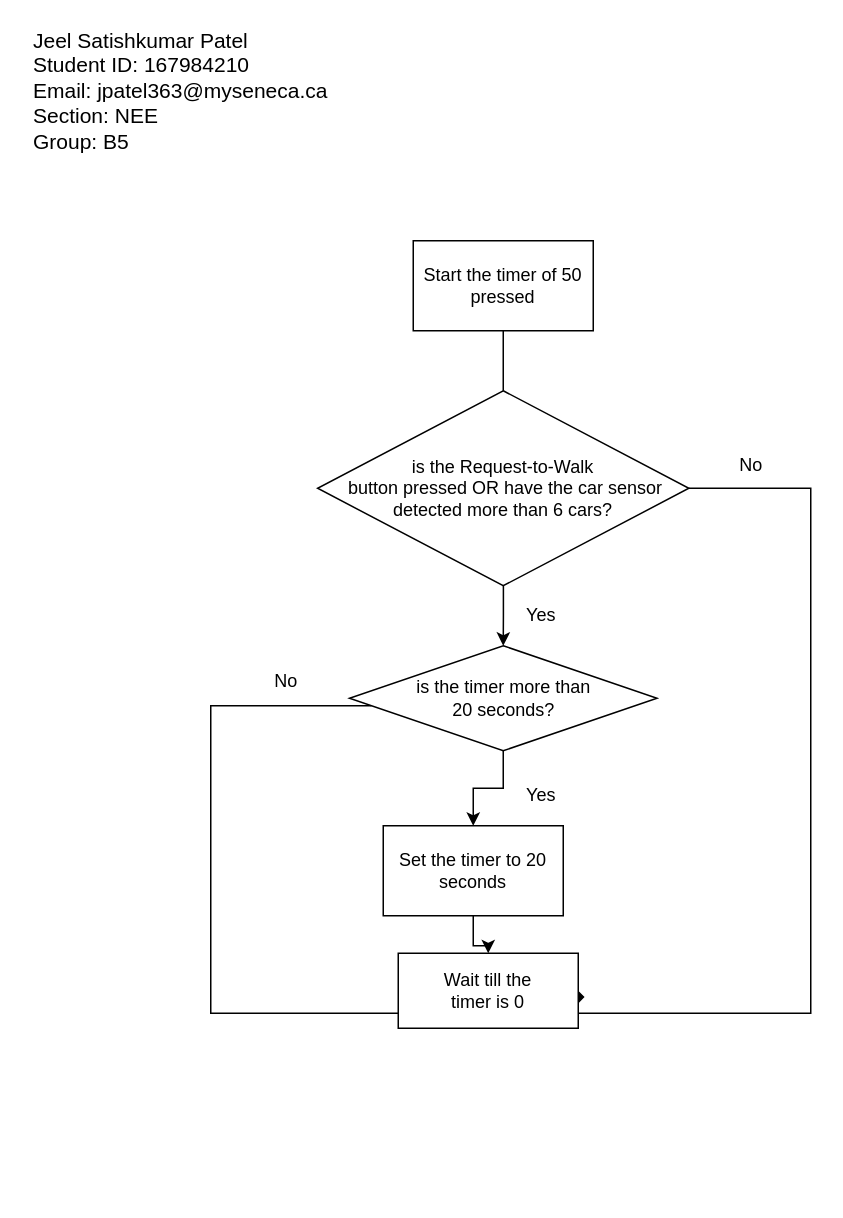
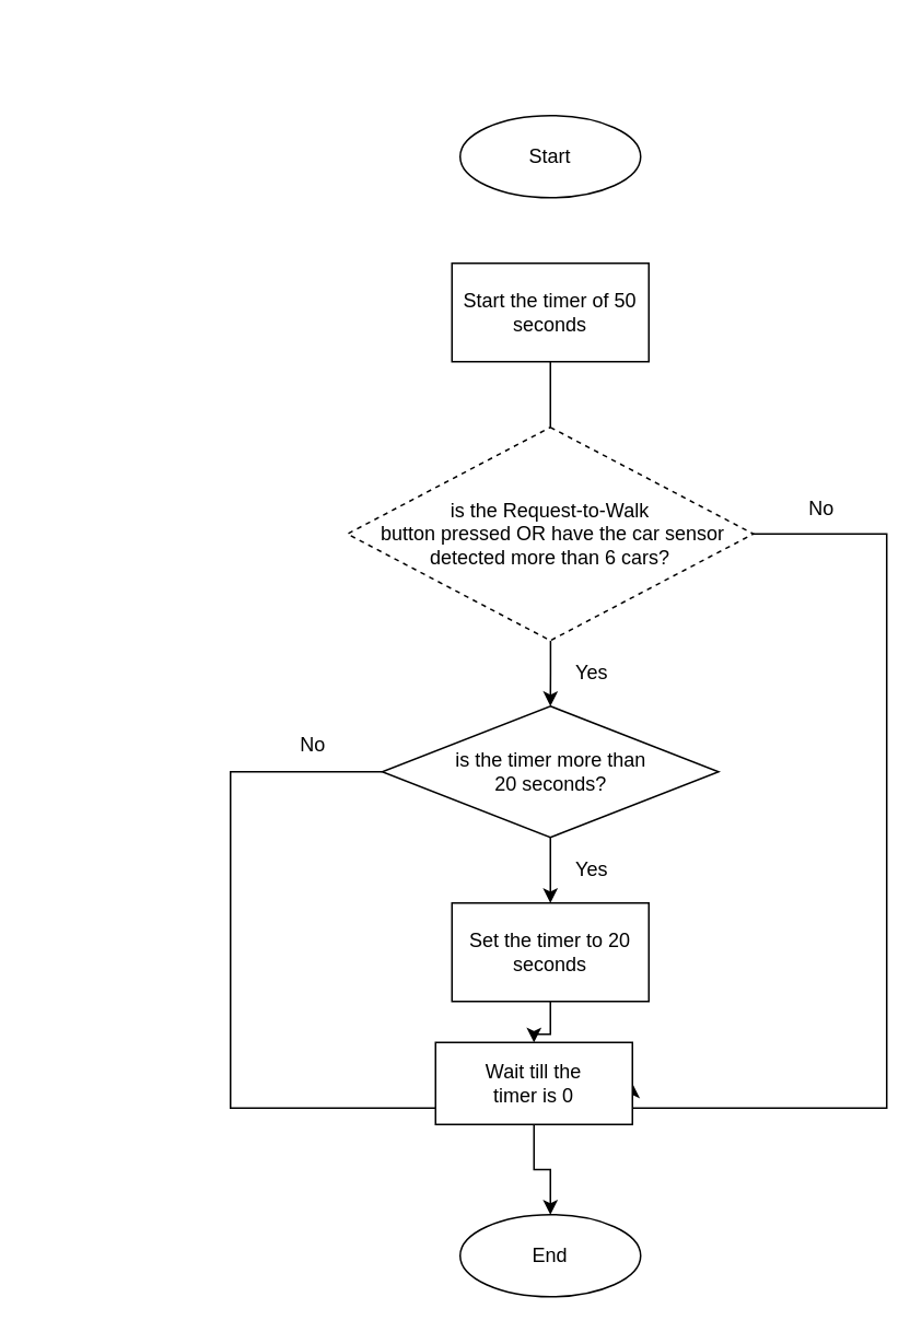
  <mxCell id="0" />
  <mxCell id="1" parent="0" />
+ <mxCell id="2" value="Start" style="ellipse;whiteSpace=wrap;html=1;" vertex="1" parent="1"><mxGeometry x="280" y="70" width="110" height="50" as="geometry" /></mxCell>
  <mxCell id="3" style="edgeStyle=orthogonalEdgeStyle;rounded=0;orthogonalLoop=1;jettySize=auto;html=1;entryX=0.5;entryY=0;entryDx=0;entryDy=0;endArrow=none;" edge="1" parent="1" source="4" target="7"><mxGeometry relative="1" as="geometry" /></mxCell>
- <mxCell id="4" value="Start the timer of 50 pressed" style="rounded=0;whiteSpace=wrap;html=1;" vertex="1" parent="1"><mxGeometry x="275" y="160" width="120" height="60" as="geometry" /></mxCell>
- <mxCell id="5" style="edgeStyle=orthogonalEdgeStyle;rounded=0;orthogonalLoop=1;jettySize=auto;html=1;entryX=1;entryY=0.5;entryDx=0;entryDy=0;endArrow=diamond;" edge="1" parent="1" source="7" target="18"><mxGeometry relative="1" as="geometry"><mxPoint x="390" y="675" as="targetPoint" /><Array as="points"><mxPoint x="540" y="325" /><mxPoint x="540" y="675" /></Array></mxGeometry></mxCell>
+ <mxCell id="4" value="Start the timer of 50 seconds" style="rounded=0;whiteSpace=wrap;html=1;" vertex="1" parent="1"><mxGeometry x="275" y="160" width="120" height="60" as="geometry" /></mxCell>
+ <mxCell id="5" style="edgeStyle=orthogonalEdgeStyle;rounded=0;orthogonalLoop=1;jettySize=auto;html=1;entryX=1;entryY=0.5;entryDx=0;entryDy=0;" edge="1" parent="1" source="7" target="18"><mxGeometry relative="1" as="geometry"><mxPoint x="390" y="675" as="targetPoint" /><Array as="points"><mxPoint x="540" y="325" /><mxPoint x="540" y="675" /></Array></mxGeometry></mxCell>
  <mxCell id="6" style="edgeStyle=orthogonalEdgeStyle;rounded=0;orthogonalLoop=1;jettySize=auto;html=1;entryX=0.5;entryY=0;entryDx=0;entryDy=0;" edge="1" parent="1" source="7" target="12"><mxGeometry relative="1" as="geometry" /></mxCell>
- <mxCell id="7" value="&lt;div&gt;is the Request-to-Walk&lt;/div&gt;&lt;div&gt;&amp;nbsp;button pressed OR have the car sensor detected more than 6 cars?&lt;br&gt;&lt;/div&gt;" style="rhombus;whiteSpace=wrap;html=1;" vertex="1" parent="1"><mxGeometry x="211.25" y="260" width="247.5" height="130" as="geometry" /></mxCell>
+ <mxCell id="7" value="&lt;div&gt;is the Request-to-Walk&lt;/div&gt;&lt;div&gt;&amp;nbsp;button pressed OR have the car sensor detected more than 6 cars?&lt;br&gt;&lt;/div&gt;" style="rhombus;whiteSpace=wrap;html=1;dashed=1;" vertex="1" parent="1"><mxGeometry x="211.25" y="260" width="247.5" height="130" as="geometry" /></mxCell>
  <mxCell id="8" style="edgeStyle=orthogonalEdgeStyle;rounded=0;orthogonalLoop=1;jettySize=auto;html=1;entryX=0.5;entryY=0;entryDx=0;entryDy=0;" edge="1" parent="1" source="9" target="18"><mxGeometry relative="1" as="geometry"><mxPoint x="335" y="650" as="targetPoint" /></mxGeometry></mxCell>
- <mxCell id="9" value="Set the timer to 20 seconds" style="rounded=0;whiteSpace=wrap;html=1;" vertex="1" parent="1"><mxGeometry x="255" y="550" width="120" height="60" as="geometry" /></mxCell>
+ <mxCell id="9" value="Set the timer to 20 seconds" style="rounded=0;whiteSpace=wrap;html=1;" vertex="1" parent="1"><mxGeometry x="275" y="550" width="120" height="60" as="geometry" /></mxCell>
  <mxCell id="10" style="edgeStyle=orthogonalEdgeStyle;rounded=0;orthogonalLoop=1;jettySize=auto;html=1;entryX=0.5;entryY=0;entryDx=0;entryDy=0;" edge="1" parent="1" source="12" target="9"><mxGeometry relative="1" as="geometry" /></mxCell>
  <mxCell id="11" style="edgeStyle=orthogonalEdgeStyle;rounded=0;orthogonalLoop=1;jettySize=auto;html=1;entryX=0;entryY=0.5;entryDx=0;entryDy=0;" edge="1" parent="1" source="12" target="18"><mxGeometry relative="1" as="geometry"><mxPoint x="280" y="675" as="targetPoint" /><Array as="points"><mxPoint x="140" y="470" /><mxPoint x="140" y="675" /><mxPoint x="275" y="675" /></Array></mxGeometry></mxCell>
- <mxCell id="12" value="&lt;div&gt;is the timer more than&lt;/div&gt;&lt;div&gt;20 seconds?&lt;/div&gt;" style="rhombus;whiteSpace=wrap;html=1;" vertex="1" parent="1"><mxGeometry x="232.5" y="430" width="205" height="70" as="geometry" /></mxCell>
+ <mxCell id="12" value="&lt;div&gt;is the timer more than&lt;/div&gt;&lt;div&gt;20 seconds?&lt;/div&gt;" style="rhombus;whiteSpace=wrap;html=1;" vertex="1" parent="1"><mxGeometry x="232.5" y="430" width="205" height="80" as="geometry" /></mxCell>
  <mxCell id="13" value="No" style="text;html=1;align=center;verticalAlign=middle;resizable=0;points=[];autosize=1;strokeColor=none;fillColor=none;" vertex="1" parent="1"><mxGeometry x="485" y="300" width="30" height="20" as="geometry" /></mxCell>
  <mxCell id="14" value="No" style="text;html=1;align=center;verticalAlign=middle;resizable=0;points=[];autosize=1;strokeColor=none;fillColor=none;" vertex="1" parent="1"><mxGeometry x="175" y="444" width="30" height="20" as="geometry" /></mxCell>
  <mxCell id="15" value="Yes" style="text;html=1;align=center;verticalAlign=middle;resizable=0;points=[];autosize=1;strokeColor=none;fillColor=none;" vertex="1" parent="1"><mxGeometry x="340" y="400" width="40" height="20" as="geometry" /></mxCell>
  <mxCell id="16" value="Yes" style="text;html=1;align=center;verticalAlign=middle;resizable=0;points=[];autosize=1;strokeColor=none;fillColor=none;" vertex="1" parent="1"><mxGeometry x="340" y="520" width="40" height="20" as="geometry" /></mxCell>
+ <mxCell id="17" style="edgeStyle=orthogonalEdgeStyle;rounded=0;orthogonalLoop=1;jettySize=auto;html=1;entryX=0.5;entryY=0;entryDx=0;entryDy=0;" edge="1" parent="1" source="18" target="19"><mxGeometry relative="1" as="geometry" /></mxCell>
  <mxCell id="18" value="&lt;div&gt;Wait till the &lt;br&gt;&lt;/div&gt;&lt;div&gt;timer is 0&lt;/div&gt;" style="rounded=0;whiteSpace=wrap;html=1;" vertex="1" parent="1"><mxGeometry x="265" y="635" width="120" height="50" as="geometry" /></mxCell>
- <mxCell id="20" value="&lt;font style=&quot;font-size: 14px;&quot;&gt;Jeel Satishkumar Patel&lt;br&gt;Student ID: 167984210&lt;br&gt;&lt;/font&gt;&lt;div&gt;&lt;font style=&quot;font-size: 14px;&quot;&gt;Email: jpatel363@myseneca.ca&lt;br&gt;&lt;/font&gt;&lt;/div&gt;&lt;div&gt;&lt;font style=&quot;font-size: 14px;&quot;&gt;Section: NEE&lt;/font&gt;&lt;/div&gt;&lt;div&gt;&lt;font style=&quot;font-size: 14px;&quot;&gt;Group: B5&lt;/font&gt;&lt;br&gt;&lt;/div&gt;" style="text;html=1;align=left;verticalAlign=middle;resizable=0;points=[];autosize=1;strokeColor=none;fillColor=none;" vertex="1" parent="1"><mxGeometry x="20" y="20" width="210" height="80" as="geometry" /></mxCell>
+ <mxCell id="19" value="End" style="ellipse;whiteSpace=wrap;html=1;" vertex="1" parent="1"><mxGeometry x="280" y="740" width="110" height="50" as="geometry" /></mxCell>
